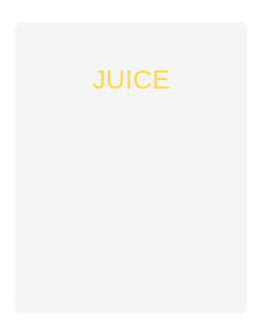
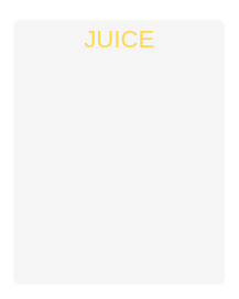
  <mxCell id="0" />
  <mxCell id="1" parent="0" />
  <mxCell id="2" value="" style="shape=mxgraph.mockup.containers.marginRect;rectMarginTop=10;strokeWidth=1;dashed=0;rounded=1;arcSize=5;recursiveResize=0;html=1;whiteSpace=wrap;fillColor=#f5f5f5;strokeColor=none;fontColor=#333333;" vertex="1" parent="1"><mxGeometry x="20" y="20" width="320" height="410" as="geometry" /></mxCell>
- <mxCell id="3" value="JUICE" style="text;html=1;align=center;verticalAlign=middle;resizable=0;points=[];autosize=1;strokeColor=none;fillColor=none;fontColor=light-dark(#ffd84d, #ededed);fontSize=37;" vertex="1" parent="1"><mxGeometry x="115" y="80" width="130" height="60" as="geometry" /></mxCell>
+ <mxCell id="3" value="JUICE" style="text;html=1;align=center;verticalAlign=middle;resizable=0;points=[];autosize=1;strokeColor=none;fillColor=none;fontColor=light-dark(#ffd84d, #ededed);fontSize=37;" vertex="1" parent="1"><mxGeometry x="115" width="130" height="60" as="geometry" y="30" /></mxCell>
